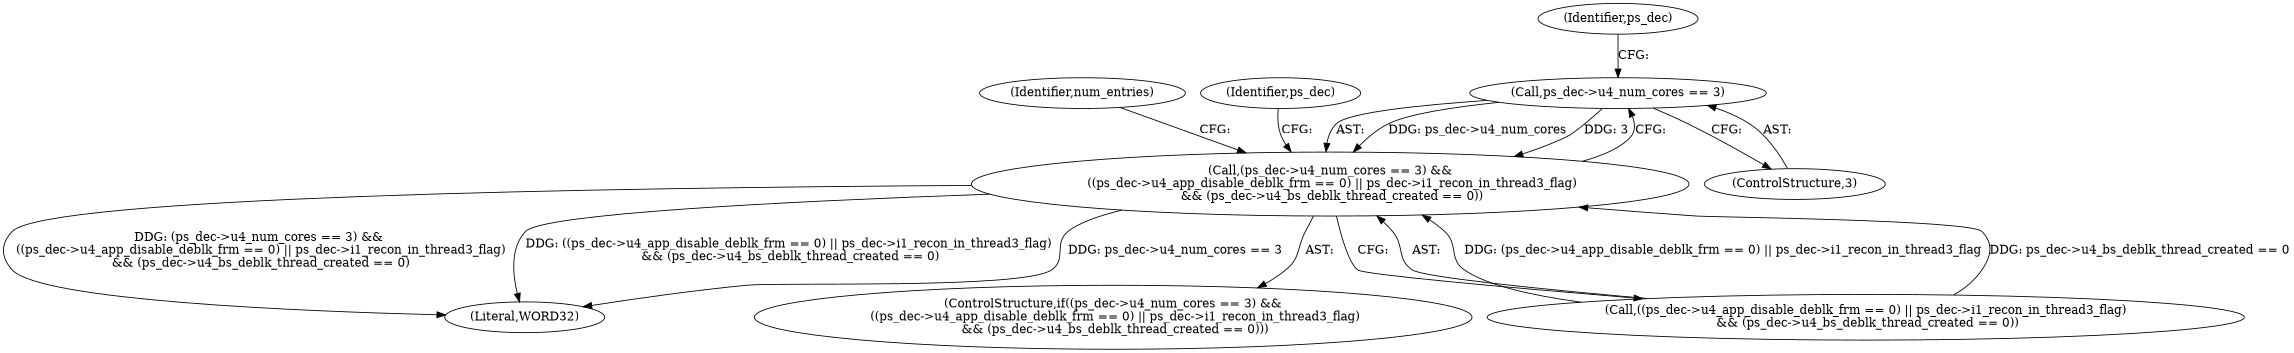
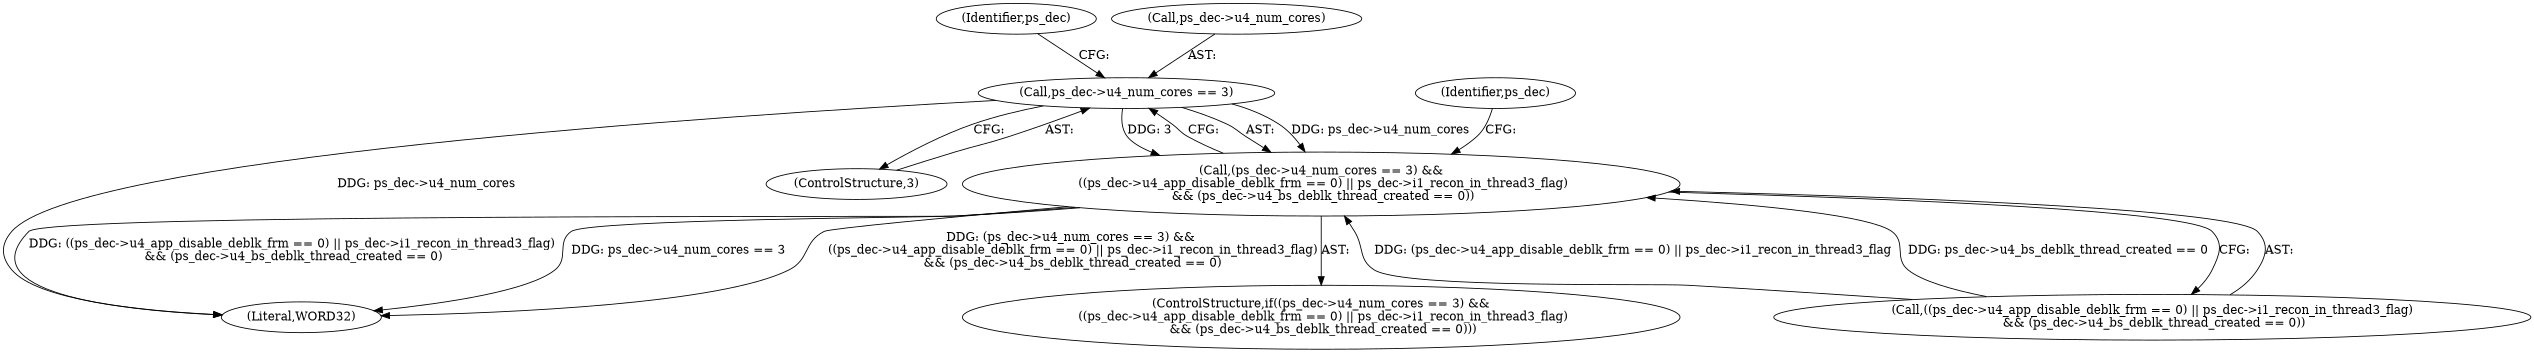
  digraph {
    n1 [label="(Call,ps_dec->u4_num_cores == 3)"]
    n2 [label="(Call,(ps_dec->u4_num_cores == 3) &&\n ((ps_dec->u4_app_disable_deblk_frm == 0) || ps_dec->i1_recon_in_thread3_flag)\n && (ps_dec->u4_bs_deblk_thread_created == 0))"]
    n3 [label="(Literal,WORD32)"]
    n4 [label="(ControlStructure,3)"]
    n5 [label="(ControlStructure,if((ps_dec->u4_num_cores == 3) &&\n ((ps_dec->u4_app_disable_deblk_frm == 0) || ps_dec->i1_recon_in_thread3_flag)\n && (ps_dec->u4_bs_deblk_thread_created == 0)))"]
    n6 [label="(Call,((ps_dec->u4_app_disable_deblk_frm == 0) || ps_dec->i1_recon_in_thread3_flag)\n && (ps_dec->u4_bs_deblk_thread_created == 0))"]
-   n7 [label="(Identifier,num_entries)"]
    n8 [label="(Identifier,ps_dec)"]
+   n9 [label="(Call,ps_dec->u4_num_cores)"]
    n10 [label="(Identifier,ps_dec)"]
    n1 -> n2 [label="AST: "]
    n1 -> n2 [label="DDG: ps_dec->u4_num_cores"]
    n1 -> n2 [label="DDG: 3"]
+   n1 -> n3 [label="DDG: ps_dec->u4_num_cores"]
    n1 -> n4 [label="CFG: "]
    n2 -> n1 [label="CFG: "]
    n2 -> n3 [label="DDG: (ps_dec->u4_num_cores == 3) &&\n ((ps_dec->u4_app_disable_deblk_frm == 0) || ps_dec->i1_recon_in_thread3_flag)\n && (ps_dec->u4_bs_deblk_thread_created == 0)"]
    n2 -> n3 [label="DDG: ((ps_dec->u4_app_disable_deblk_frm == 0) || ps_dec->i1_recon_in_thread3_flag)\n && (ps_dec->u4_bs_deblk_thread_created == 0)"]
    n2 -> n3 [label="DDG: ps_dec->u4_num_cores == 3"]
    n2 -> n5 [label="AST: "]
    n2 -> n6 [label="CFG: "]
    n4 -> n1 [label="AST: "]
    n6 -> n2 [label="AST: "]
    n6 -> n2 [label="DDG: (ps_dec->u4_app_disable_deblk_frm == 0) || ps_dec->i1_recon_in_thread3_flag"]
    n6 -> n2 [label="DDG: ps_dec->u4_bs_deblk_thread_created == 0"]
-   n7 -> n2 [label="CFG: "]
    n8 -> n1 [label="CFG: "]
+   n9 -> n1 [label="AST: "]
    n10 -> n2 [label="CFG: "]
  }
